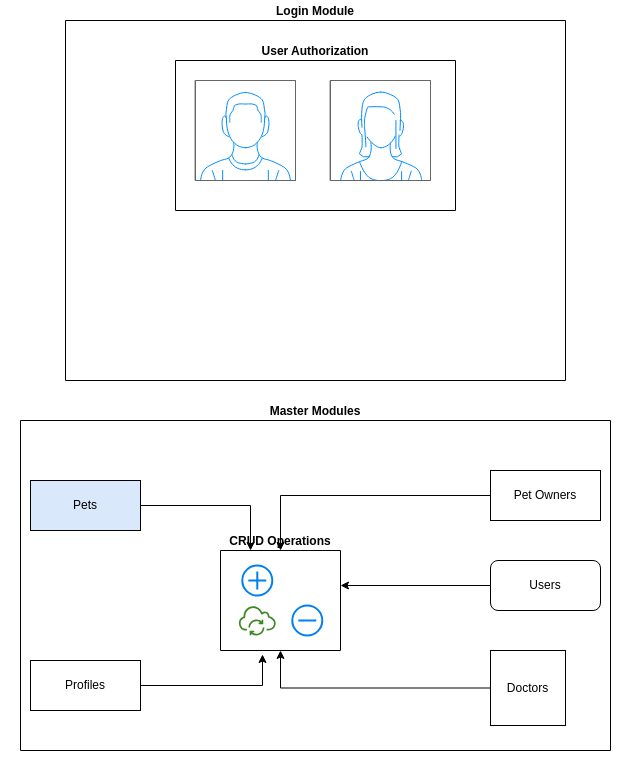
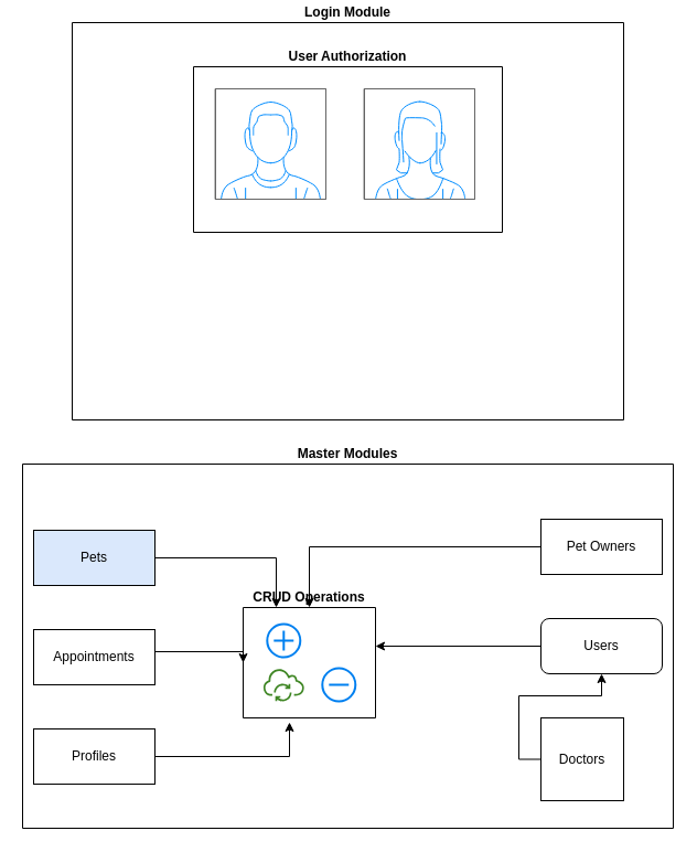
  <mxCell id="0" />
  <mxCell id="1" parent="0" />
  <mxCell id="2" value="Login Module" style="swimlane;startSize=0;verticalAlign=bottom;" vertex="1" parent="1"><mxGeometry x="65" y="20" width="500" height="360" as="geometry" /></mxCell>
  <mxCell id="3" value="User Authorization" style="swimlane;startSize=0;align=center;verticalAlign=bottom;" vertex="1" parent="2"><mxGeometry x="110" y="40" width="280" height="150" as="geometry" /></mxCell>
  <mxCell id="4" value="" style="verticalLabelPosition=bottom;shadow=0;dashed=0;align=center;html=1;verticalAlign=top;strokeWidth=1;shape=mxgraph.mockup.containers.userMale;strokeColor=#666666;strokeColor2=#008cff;" vertex="1" parent="3"><mxGeometry x="20" y="20" width="100" height="100" as="geometry" /></mxCell>
  <mxCell id="5" value="" style="verticalLabelPosition=bottom;shadow=0;dashed=0;align=center;html=1;verticalAlign=top;strokeWidth=1;shape=mxgraph.mockup.containers.userFemale;strokeColor=#666666;strokeColor2=#008cff;" vertex="1" parent="3"><mxGeometry x="155" y="20" width="100" height="100" as="geometry" /></mxCell>
  <mxCell id="6" value="" style="shape=image;html=1;verticalAlign=top;verticalLabelPosition=bottom;labelBackgroundColor=#ffffff;imageAspect=0;aspect=fixed;image=https://cdn1.iconfinder.com/data/icons/nuvola2/48x48/actions/kgpg_identity.png" vertex="1" parent="3"><mxGeometry x="126" y="55.5" width="29" height="29" as="geometry" /></mxCell>
  <mxCell id="7" value="Master Modules" style="swimlane;startSize=0;verticalAlign=bottom;" vertex="1" parent="1"><mxGeometry x="20" y="420" width="590" height="330" as="geometry"><mxRectangle x="130" y="510" width="50" height="40" as="alternateBounds" /></mxGeometry></mxCell>
  <mxCell id="8" value="CRUD Operations" style="swimlane;startSize=0;align=center;verticalAlign=bottom;" vertex="1" parent="7"><mxGeometry x="200" y="130" width="120" height="100" as="geometry" /></mxCell>
  <mxCell id="9" value="" style="html=1;verticalLabelPosition=bottom;align=center;labelBackgroundColor=#ffffff;verticalAlign=top;strokeWidth=2;strokeColor=#0080F0;shadow=0;dashed=0;shape=mxgraph.ios7.icons.add;" vertex="1" parent="8"><mxGeometry x="21.79" y="15" width="30" height="30" as="geometry" /></mxCell>
  <mxCell id="10" value="" style="shape=image;html=1;verticalAlign=top;verticalLabelPosition=bottom;labelBackgroundColor=#ffffff;imageAspect=0;aspect=fixed;image=https://cdn4.iconfinder.com/data/icons/success-filloutline/64/idea-read-knowledge-light_bulb-thinking-128.png" vertex="1" parent="8"><mxGeometry x="71.79" y="15" width="30" height="30" as="geometry" /></mxCell>
  <mxCell id="11" value="" style="sketch=0;outlineConnect=0;fontColor=#232F3E;gradientColor=none;fillColor=#3F8624;strokeColor=none;dashed=0;verticalLabelPosition=bottom;verticalAlign=top;align=center;html=1;fontSize=12;fontStyle=0;aspect=fixed;pointerEvents=1;shape=mxgraph.aws4.iot_over_the_air_update;" vertex="1" parent="8"><mxGeometry x="18.22" y="55" width="37.14" height="30" as="geometry" /></mxCell>
  <mxCell id="12" value="" style="html=1;verticalLabelPosition=bottom;align=center;labelBackgroundColor=#ffffff;verticalAlign=top;strokeWidth=2;strokeColor=#0080F0;shadow=0;dashed=0;shape=mxgraph.ios7.icons.delete;" vertex="1" parent="8"><mxGeometry x="71.79" y="55" width="30" height="30" as="geometry" /></mxCell>
+ <mxCell id="13" style="edgeStyle=orthogonalEdgeStyle;rounded=0;orthogonalLoop=1;jettySize=auto;html=1;exitX=1;exitY=0.5;exitDx=0;exitDy=0;entryX=0;entryY=0.5;entryDx=0;entryDy=0;" edge="1" parent="7" source="14" target="8"><mxGeometry relative="1" as="geometry"><Array as="points"><mxPoint x="120" y="170" /><mxPoint x="200" y="170" /></Array></mxGeometry></mxCell>
+ <mxCell id="14" value="Appointments" style="html=1;whiteSpace=wrap;" vertex="1" parent="7"><mxGeometry x="10" y="150" width="110" height="50" as="geometry" /></mxCell>
  <mxCell id="15" style="edgeStyle=orthogonalEdgeStyle;rounded=0;orthogonalLoop=1;jettySize=auto;html=1;exitX=0;exitY=0.5;exitDx=0;exitDy=0;entryX=1;entryY=0.35;entryDx=0;entryDy=0;entryPerimeter=0;" edge="1" parent="7" source="16" target="8"><mxGeometry relative="1" as="geometry" /></mxCell>
  <mxCell id="16" value="Users" style="html=1;whiteSpace=wrap;rounded=1;" vertex="1" parent="7"><mxGeometry x="470" y="140" width="110" height="50" as="geometry" /></mxCell>
  <mxCell id="17" style="edgeStyle=orthogonalEdgeStyle;rounded=0;orthogonalLoop=1;jettySize=auto;html=1;exitX=1;exitY=0.5;exitDx=0;exitDy=0;entryX=0.35;entryY=1.04;entryDx=0;entryDy=0;entryPerimeter=0;" edge="1" parent="7" source="18" target="8"><mxGeometry relative="1" as="geometry" /></mxCell>
  <mxCell id="18" value="Profiles" style="html=1;whiteSpace=wrap;" vertex="1" parent="7"><mxGeometry x="10" y="240" width="110" height="50" as="geometry" /></mxCell>
- <mxCell id="19" style="edgeStyle=orthogonalEdgeStyle;rounded=0;orthogonalLoop=1;jettySize=auto;html=1;exitX=0;exitY=0.5;exitDx=0;exitDy=0;entryX=0.5;entryY=1;entryDx=0;entryDy=0;" edge="1" parent="7" source="20" target="8"><mxGeometry relative="1" as="geometry" /></mxCell>
+ <mxCell id="19" style="edgeStyle=orthogonalEdgeStyle;rounded=0;orthogonalLoop=1;jettySize=auto;html=1;exitX=0;exitY=0.5;exitDx=0;exitDy=0;" edge="1" parent="7" source="20" target="16"><mxGeometry relative="1" as="geometry" /></mxCell>
  <mxCell id="20" value="Doctors" style="html=1;whiteSpace=wrap;" vertex="1" parent="7"><mxGeometry x="470" y="230" width="75" height="75" as="geometry" /></mxCell>
  <mxCell id="21" style="edgeStyle=orthogonalEdgeStyle;rounded=0;orthogonalLoop=1;jettySize=auto;html=1;exitX=1;exitY=0.5;exitDx=0;exitDy=0;entryX=0.25;entryY=0;entryDx=0;entryDy=0;" edge="1" parent="7" source="22" target="8"><mxGeometry relative="1" as="geometry" /></mxCell>
  <mxCell id="22" value="Pets" style="html=1;whiteSpace=wrap;fillColor=#dae8fc;" vertex="1" parent="7"><mxGeometry x="10" y="60" width="110" height="50" as="geometry" /></mxCell>
  <mxCell id="23" style="edgeStyle=orthogonalEdgeStyle;rounded=0;orthogonalLoop=1;jettySize=auto;html=1;exitX=0;exitY=0.5;exitDx=0;exitDy=0;" edge="1" parent="7" source="24" target="8"><mxGeometry relative="1" as="geometry" /></mxCell>
  <mxCell id="24" value="Pet Owners" style="html=1;whiteSpace=wrap;" vertex="1" parent="7"><mxGeometry x="470" y="50" width="110" height="50" as="geometry" /></mxCell>
